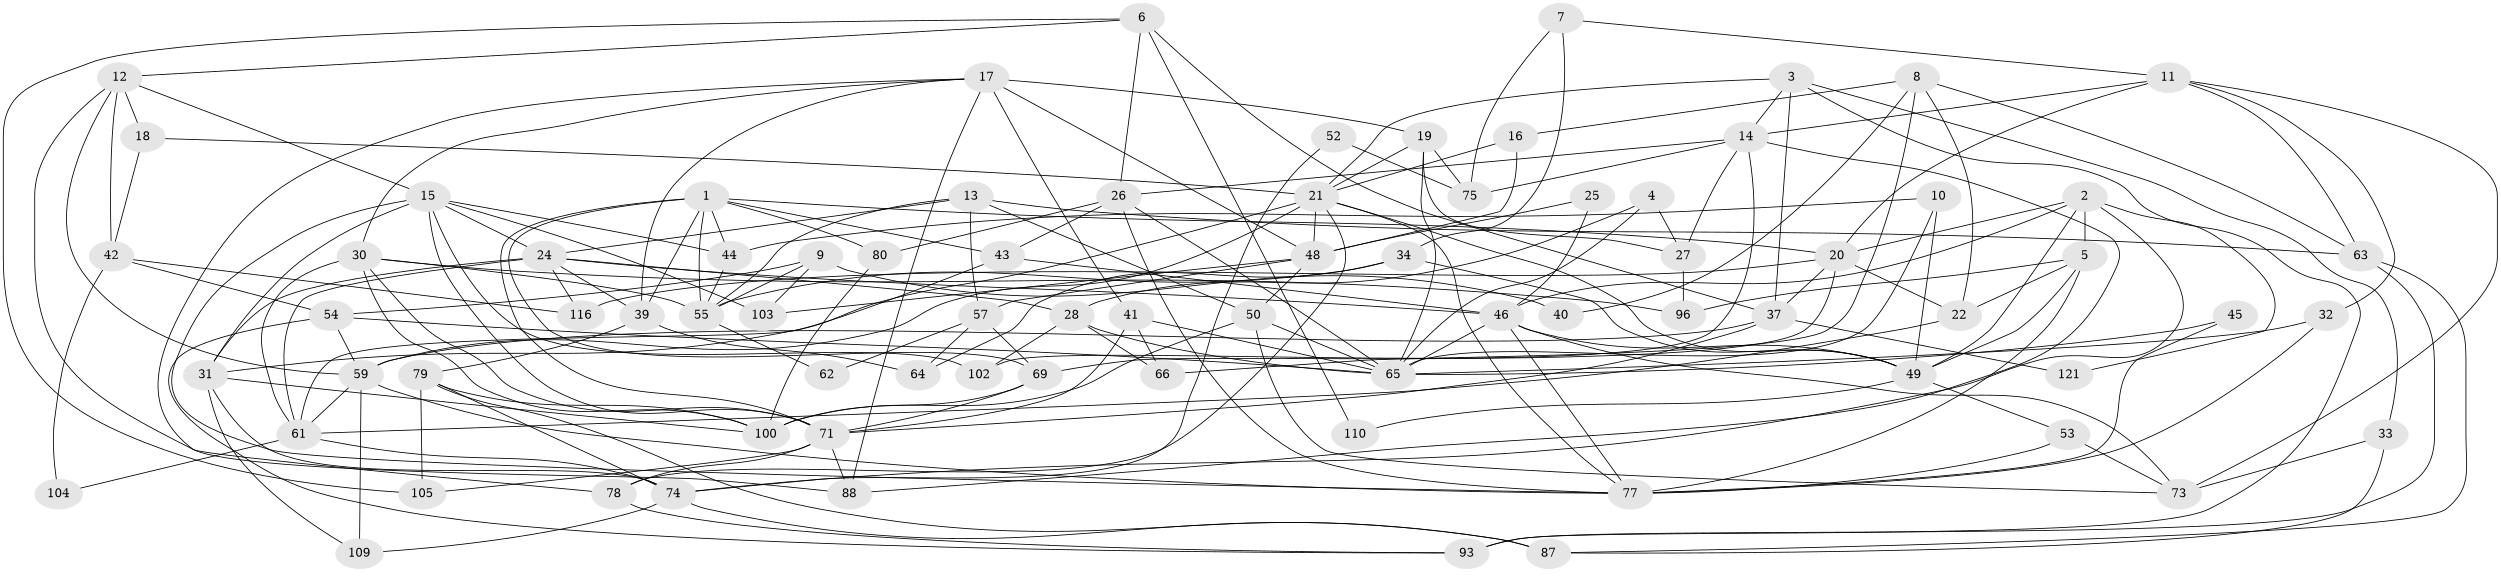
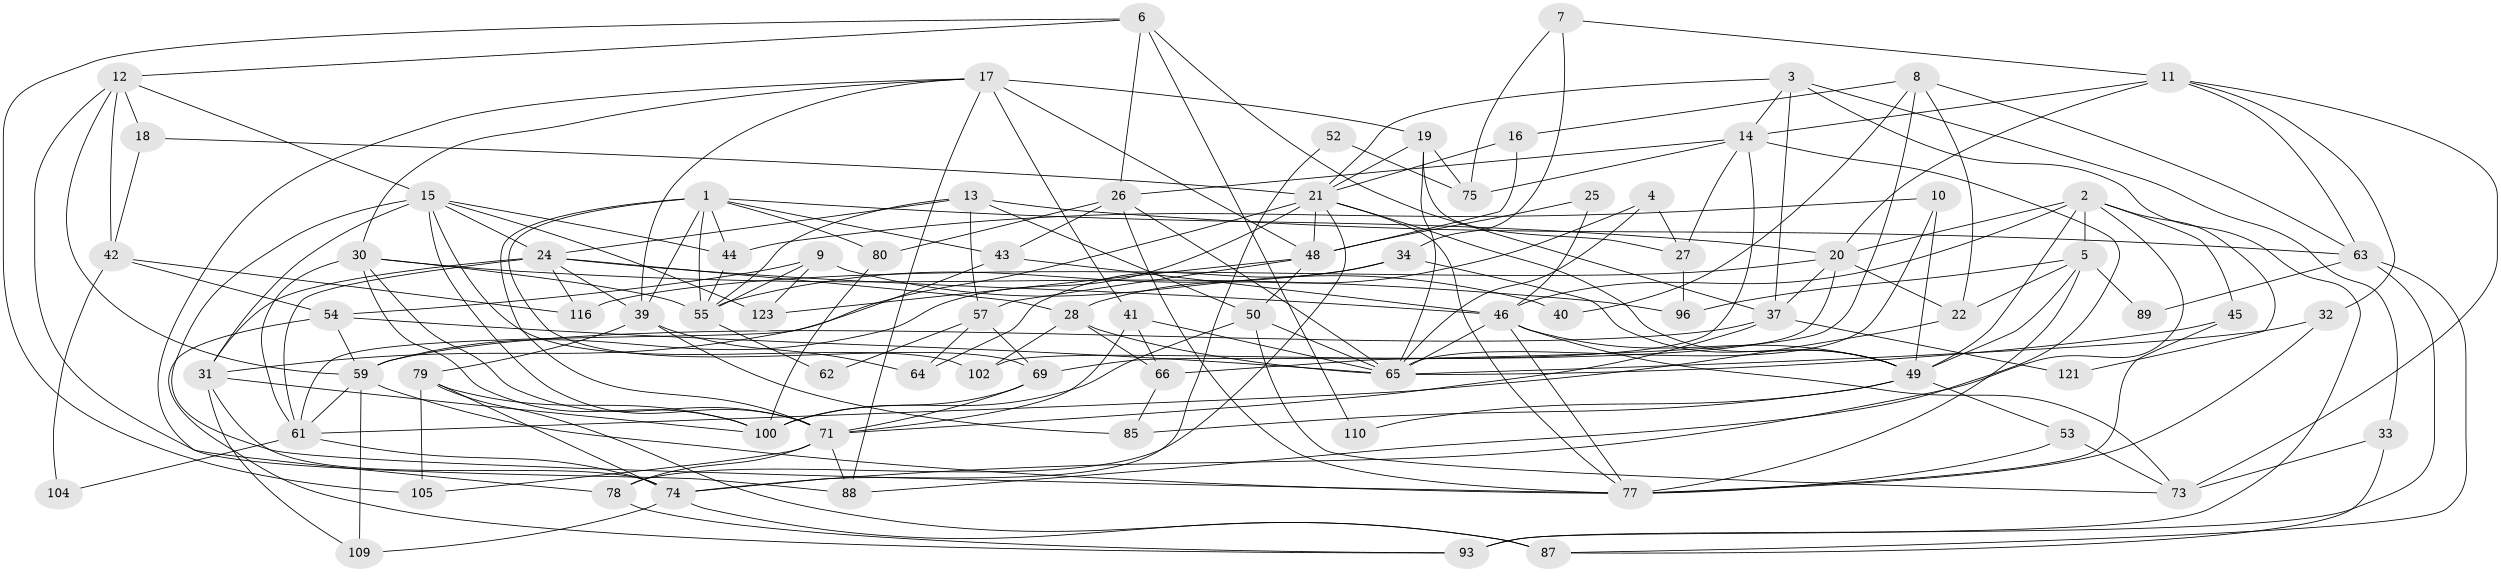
  graph {
    node [color=gray90 style=filled]
    1 [super="+29"]
    20 [super="+94"]
    39 [super="+111"]
    43
    44
    n6 [label=55 super="+95"]
    69
    71 [super="+74"]
    80
    37 [super="+55"]
    22 [super="+51"]
    116
    64
    79 [super="+117"]
+   85
    46 [super="+92"]
    61 [super="+120"]
    62
    100 [super="+106"]
    105
    88
    78 [super="+114"]
    2 [super="+97"]
    5 [super="+83"]
    45
    49 [super="+60"]
    n27 [label=74 super="+101"]
    121
    77 [super="+91"]
+   89
    96
    65 [super="+81"]
    73 [super="+99"]
    110
    53
    109
    87
    14 [super="+115"]
    27 [super="+68"]
    26 [super="+76"]
    75 [super="+112"]
    102
    3
    21 [super="+67"]
    33 [super="+70"]
    93 [super="+108"]
    59 [super="+118"]
    31 [super="+38"]
    48 [super="+72"]
    4
    28 [super="+36"]
    66
    6
    12
    15 [super="+90"]
    18
    42 [super="+47"]
    11 [super="+35"]
    63
    32
    7
    34
    8 [super="+107"]
    16
    40
    9
    54 [super="+86"]
-   103
+   103 [label=123]
    10
    24 [super="+113"]
    104
    13 [super="+58"]
    50
    57 [super="+82"]
    17 [super="+23"]
    19
    30 [super="+98"]
    41 [super="+119"]
    25
    52
    1 -- 20
    1 -- 39
    1 -- 43
    1 -- 44
    1 -- n6
    1 -- 69
    1 -- 71
    1 -- 80
    20 -- 69
    20 -- 37
    20 -- 22
    20 -- 116
    39 -- 64
    39 -- 79
+   39 -- 85
    43 -- 46
    43 -- 61
    44 -- n6
    n6 -- 62
    69 -- 71 [weight=2]
    69 -- 100
    71 -- 105
    71 -- 88
    71 -- 78
    80 -- 100
    37 -- 71
    37 -- 121
    37 -- 59
    22 -- 61
    79 -- 100
    79 -- 105
    79 -- n27
    79 -- 87
    46 -- 49
    46 -- 77
    46 -- 65
    46 -- 73
    61 -- n27
    61 -- 104
    78 -- 93
    2 -- 20
    2 -- 46
    2 -- 5
+   2 -- 45
    2 -- 49
    2 -- n27
    2 -- 121
    5 -- 22
    5 -- 49
    5 -- 77
+   5 -- 89
    5 -- 96
    45 -- 77
    45 -- 65
+   49 -- 85
    49 -- 110
    49 -- 53
    n27 -- 109
    n27 -- 87
    53 -- 77
    53 -- 73
    14 -- 88
    14 -- 27
    14 -- 26
    14 -- 75
    14 -- 102
    27 -- 96
    26 -- 43
    26 -- 80
    26 -- 77
    26 -- 65
    3 -- 37
    3 -- 14
    3 -- 21
    3 -- 33
    3 -- 93
    21 -- 78
    21 -- 49
    21 -- 77 [weight=2]
    21 -- 59
    21 -- 31
    21 -- 48
    33 -- 73
    33 -- 87
    59 -- 61
    59 -- 77
    59 -- 109
    31 -- 100
    31 -- n27
    31 -- 109
    48 -- 103
    48 -- 50
    48 -- 57
    4 -- 65
    4 -- 27
    4 -- 28
    28 -- 65
    28 -- 102
    28 -- 66
+   66 -- 85
    6 -- 37
    6 -- 105
    6 -- 110
    6 -- 26
    6 -- 12
    12 -- 88
    12 -- 59
    12 -- 15
    12 -- 18
    12 -- 42
    15 -- 44
    15 -- 71
    15 -- 77
    15 -- 102
    15 -- 31
    15 -- 103
    15 -- 24
    18 -- 21
    18 -- 42
    42 -- 116
    42 -- 54
    42 -- 104
    11 -- 20
    11 -- 73
    11 -- 14
    11 -- 63
    11 -- 32
+   63 -- 89
    63 -- 87
    63 -- 93
    32 -- 77
    32 -- 65
    7 -- 75
    7 -- 11
    7 -- 34
    34 -- n6
    34 -- 64
    34 -- 49
    8 -- 22
    8 -- 66
    8 -- 63
    8 -- 16
    8 -- 40
    16 -- 21
    16 -- 48
    9 -- n6
    9 -- 40
    9 -- 54
    9 -- 103
    54 -- 65
    54 -- 93
    54 -- 59
    10 -- 44
    10 -- 49
    10 -- 65
    24 -- 39
    24 -- 116
    24 -- 46
    24 -- 61
    24 -- 31
    24 -- 28
    13 -- n6
    13 -- 63
    13 -- 24
    13 -- 50
    13 -- 57
    50 -- 100
    50 -- 65
    50 -- 73
    57 -- 69
    57 -- 64
    57 -- 62 [weight=2]
    17 -- 39
    17 -- 88
    17 -- 78
    17 -- 48
    17 -- 19
    17 -- 30
    17 -- 41 [weight=2]
    19 -- 65
    19 -- 27
    19 -- 75
    19 -- 21
    30 -- n6
    30 -- 71
    30 -- 61 [weight=2]
    30 -- 100
    30 -- 96
    41 -- 71
    41 -- 65
    41 -- 66
    25 -- 46
    25 -- 48
    52 -- n27
    52 -- 75
  }
